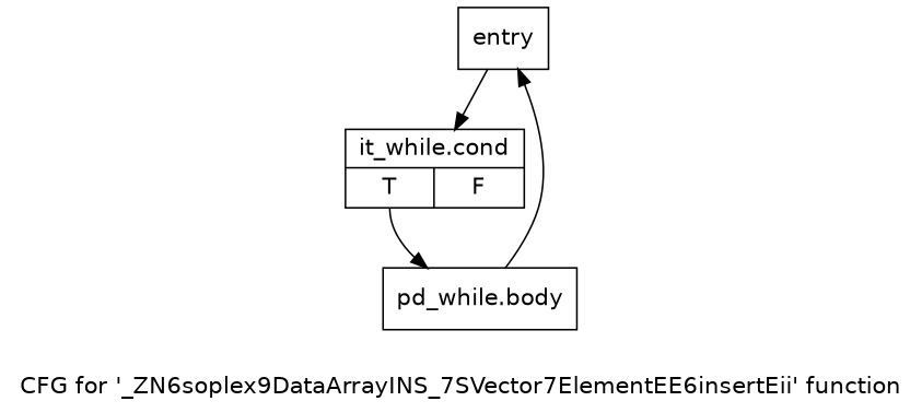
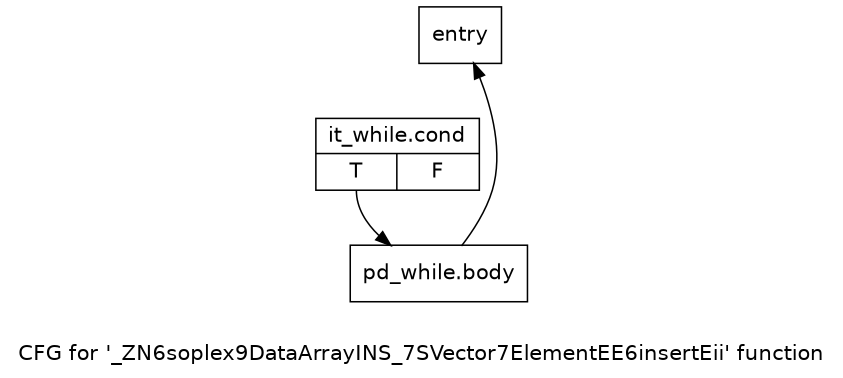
  digraph {
    fontname="DejaVu Sans"
    label="CFG for '_ZN6soplex9DataArrayINS_7SVector7ElementEE6insertEii' function"
    node [fontname="DejaVu Sans" shape=record]
    edge [fontname="DejaVu Sans"]
    n1 [label="{entry}"]
    n2 [label="{it_while.cond|{<s0>T|<s1>F}}"]
    n3 [label="{pd_while.body}"]
-   n1 -> n2
    n2 -> n3 [tailport=s0]
    n3 -> n1
  }
